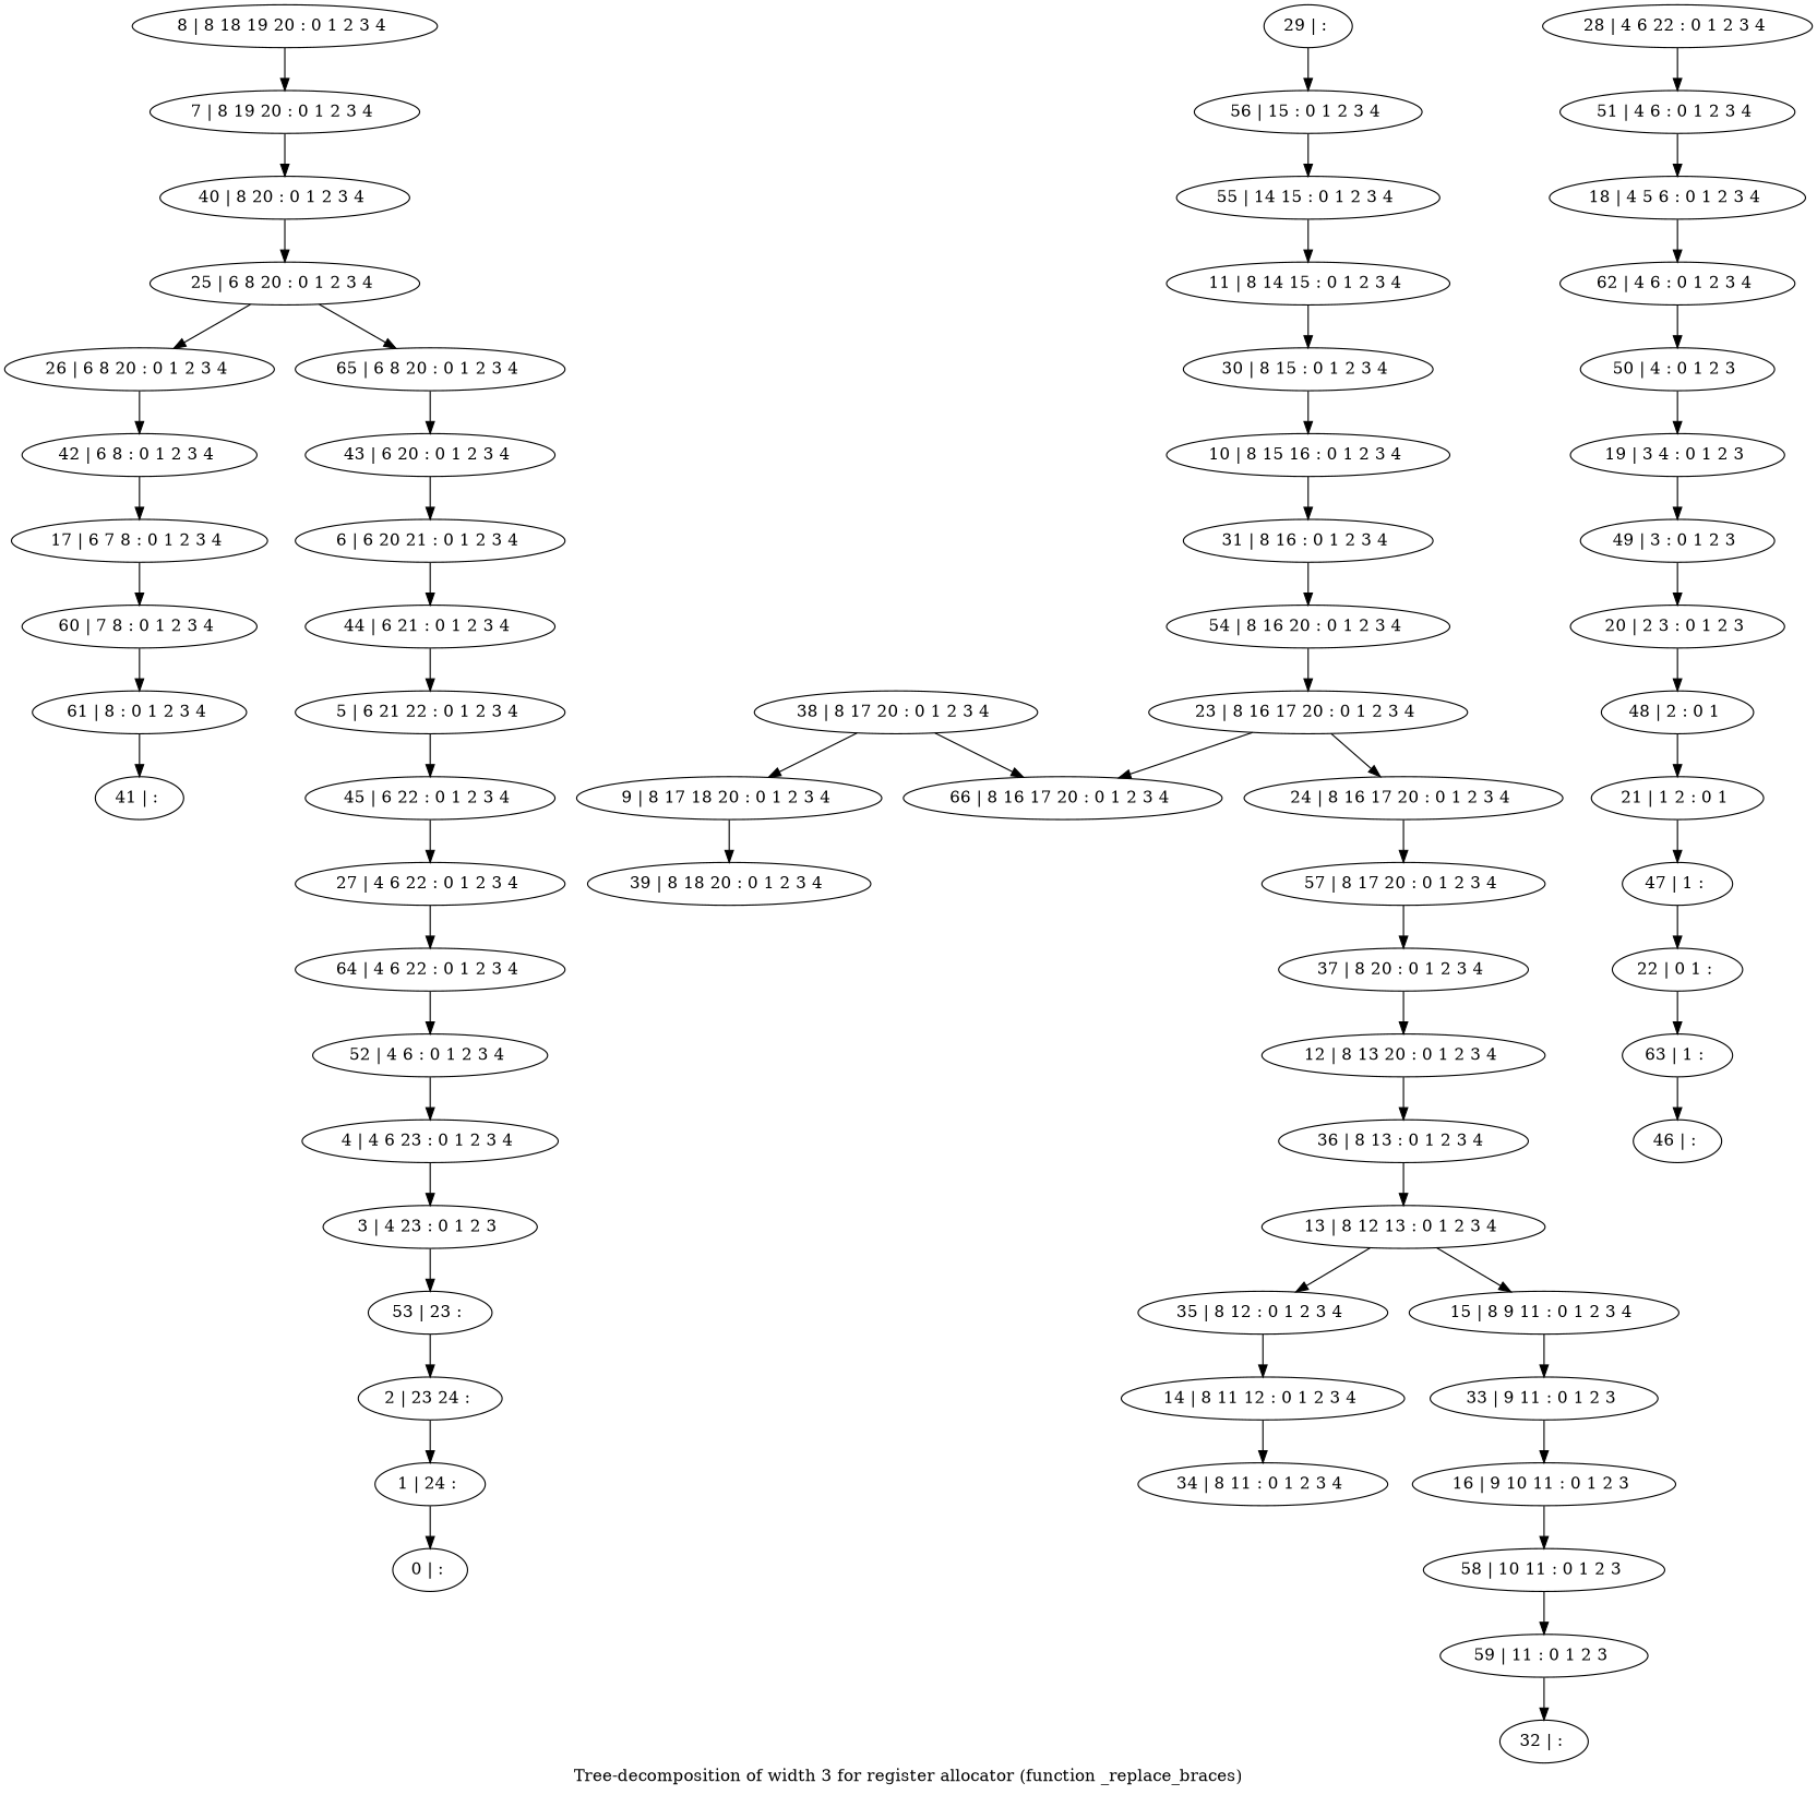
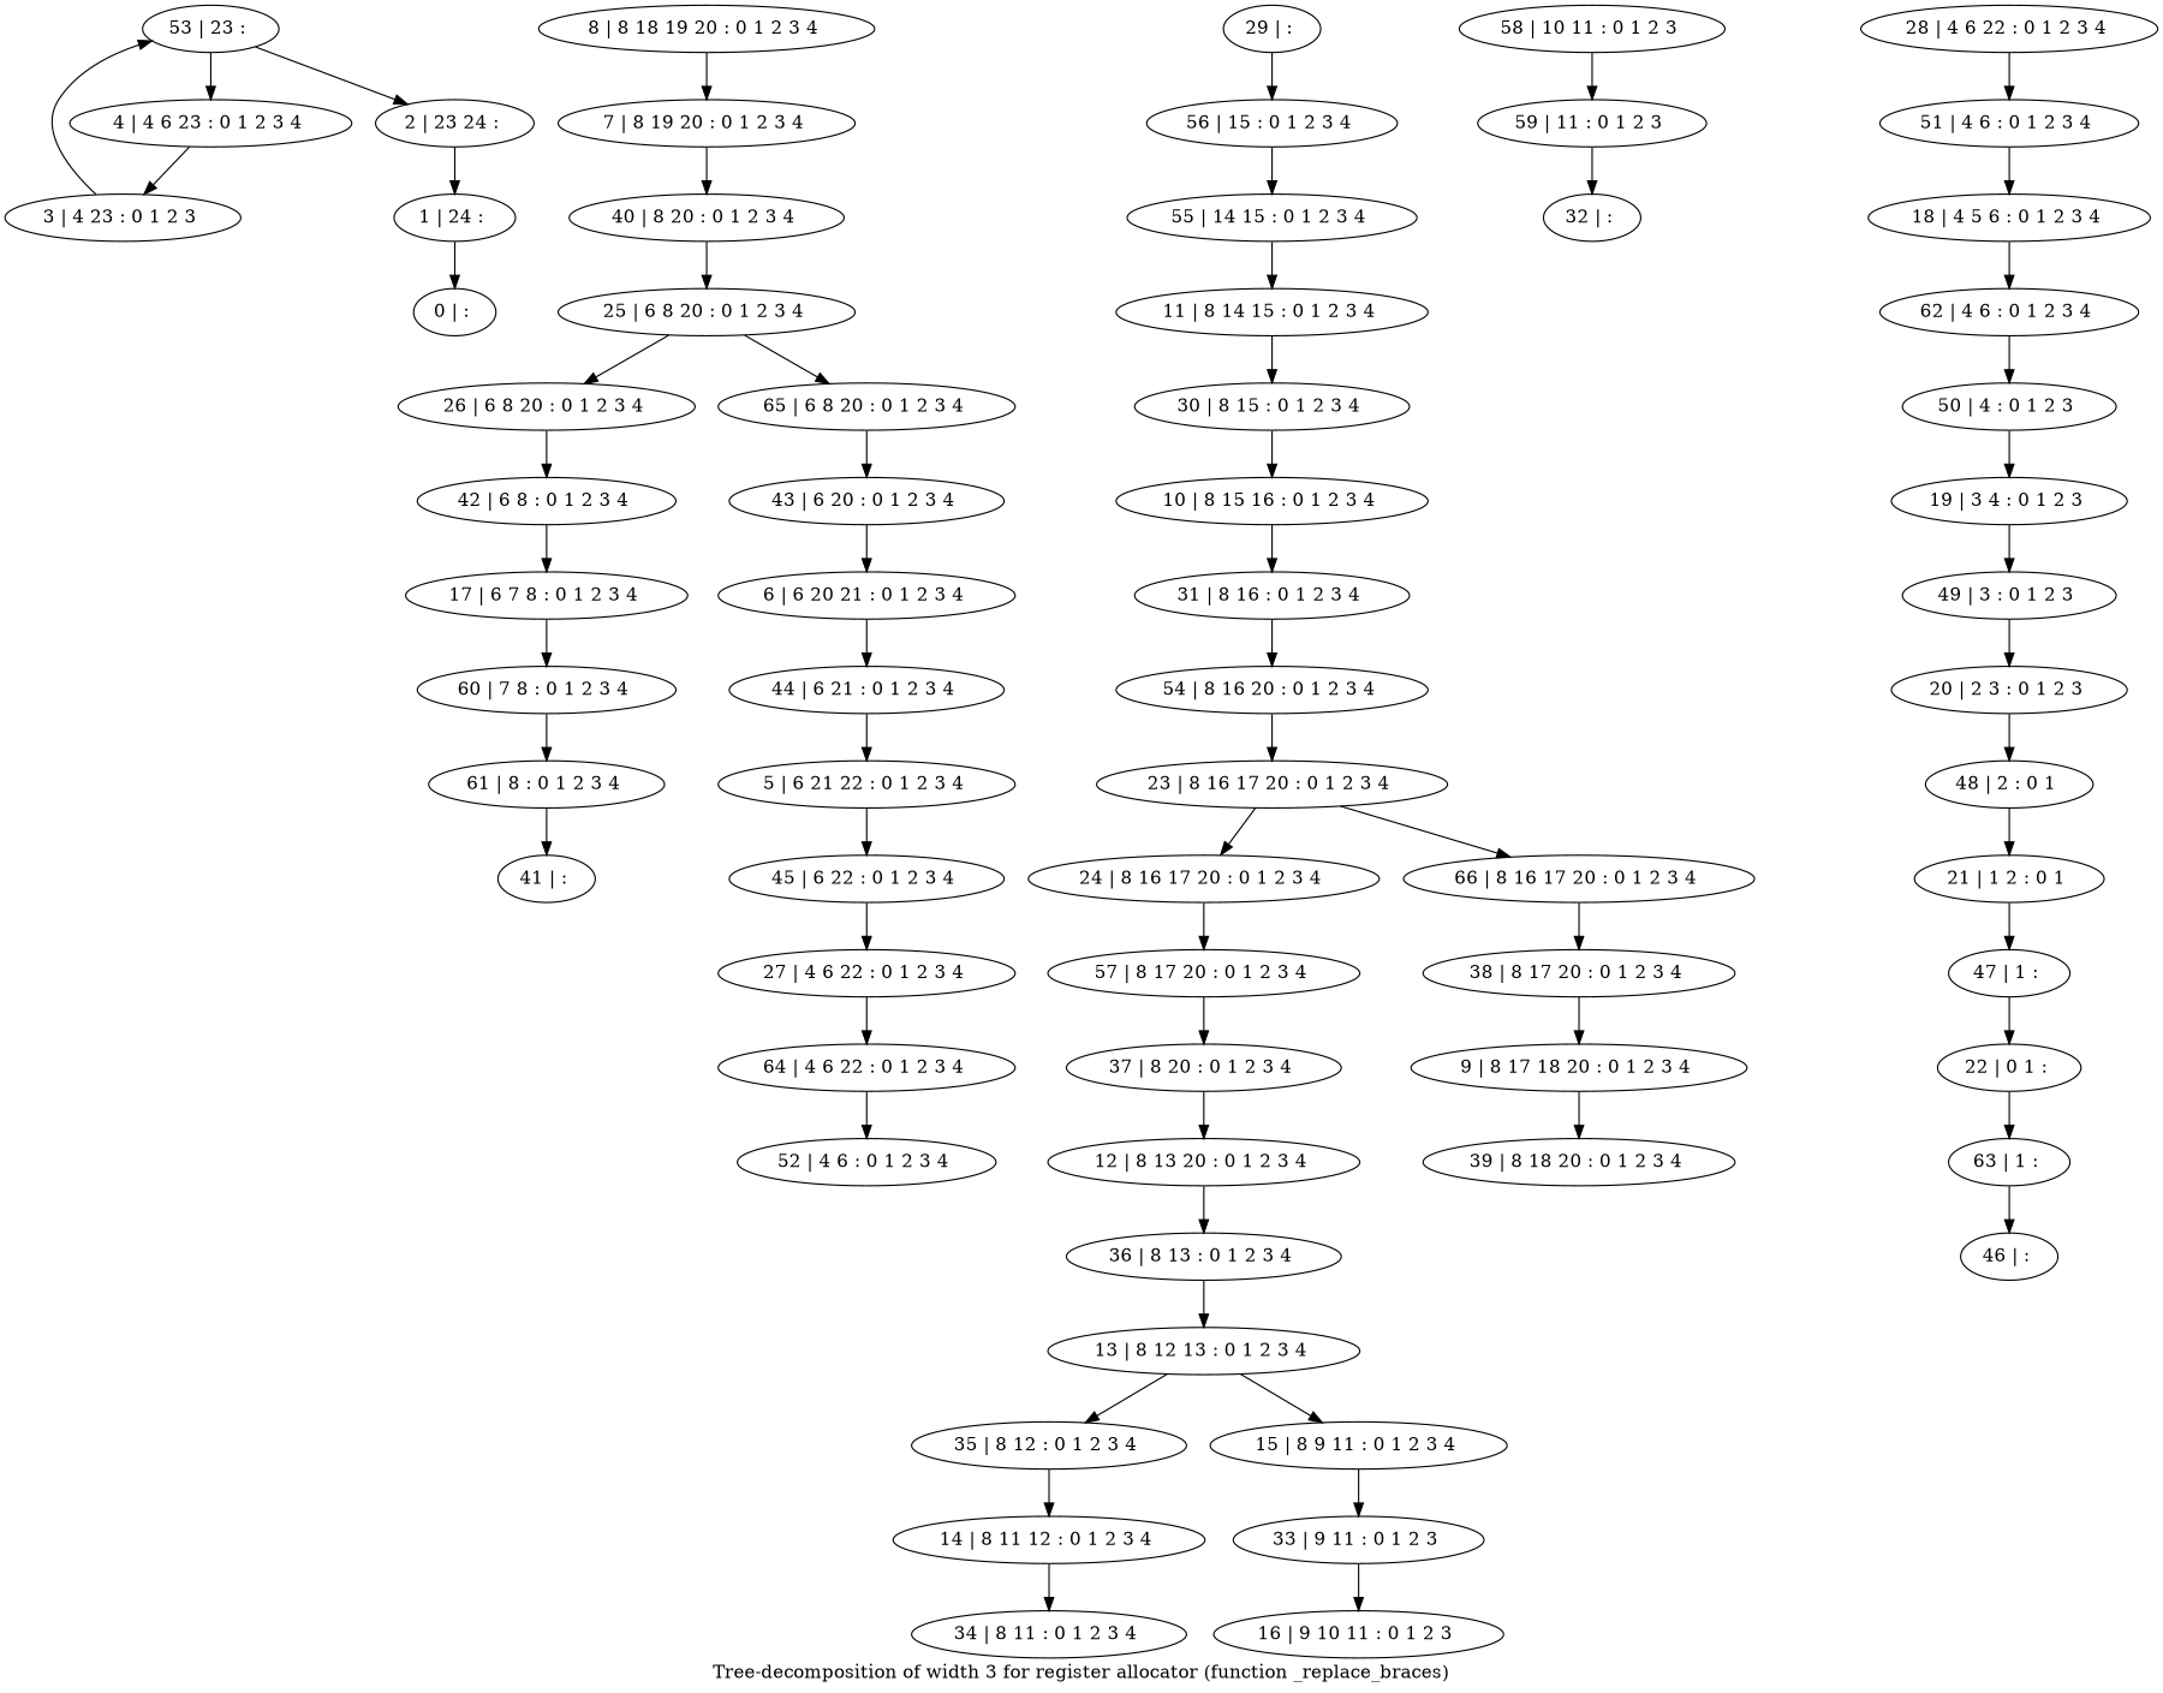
  digraph {
    label="Tree-decomposition of width 3 for register allocator (function _replace_braces)"
    n1 [label="0 | : "]
    n2 [label="1 | 24 : "]
    n3 [label="2 | 23 24 : "]
    n4 [label="3 | 4 23 : 0 1 2 3 "]
    n5 [label="53 | 23 : "]
    n6 [label="4 | 4 6 23 : 0 1 2 3 4 "]
    n7 [label="5 | 6 21 22 : 0 1 2 3 4 "]
    n8 [label="45 | 6 22 : 0 1 2 3 4 "]
    n9 [label="27 | 4 6 22 : 0 1 2 3 4 "]
    n10 [label="6 | 6 20 21 : 0 1 2 3 4 "]
    n11 [label="44 | 6 21 : 0 1 2 3 4 "]
    n12 [label="7 | 8 19 20 : 0 1 2 3 4 "]
    n13 [label="40 | 8 20 : 0 1 2 3 4 "]
    n14 [label="25 | 6 8 20 : 0 1 2 3 4 "]
    n15 [label="8 | 8 18 19 20 : 0 1 2 3 4 "]
    n16 [label="9 | 8 17 18 20 : 0 1 2 3 4 "]
    n17 [label="39 | 8 18 20 : 0 1 2 3 4 "]
    n18 [label="10 | 8 15 16 : 0 1 2 3 4 "]
    n19 [label="31 | 8 16 : 0 1 2 3 4 "]
    n20 [label="54 | 8 16 20 : 0 1 2 3 4 "]
    n21 [label="11 | 8 14 15 : 0 1 2 3 4 "]
    n22 [label="30 | 8 15 : 0 1 2 3 4 "]
    n23 [label="12 | 8 13 20 : 0 1 2 3 4 "]
    n24 [label="36 | 8 13 : 0 1 2 3 4 "]
    n25 [label="13 | 8 12 13 : 0 1 2 3 4 "]
    n26 [label="35 | 8 12 : 0 1 2 3 4 "]
    n27 [label="15 | 8 9 11 : 0 1 2 3 4 "]
    n28 [label="14 | 8 11 12 : 0 1 2 3 4 "]
    n29 [label="34 | 8 11 : 0 1 2 3 4 "]
    n30 [label="33 | 9 11 : 0 1 2 3 "]
    n31 [label="16 | 9 10 11 : 0 1 2 3 "]
    n32 [label="58 | 10 11 : 0 1 2 3 "]
    n33 [label="59 | 11 : 0 1 2 3 "]
    n34 [label="17 | 6 7 8 : 0 1 2 3 4 "]
    n35 [label="60 | 7 8 : 0 1 2 3 4 "]
    n36 [label="61 | 8 : 0 1 2 3 4 "]
    n37 [label="18 | 4 5 6 : 0 1 2 3 4 "]
    n38 [label="62 | 4 6 : 0 1 2 3 4 "]
    n39 [label="50 | 4 : 0 1 2 3 "]
    n40 [label="19 | 3 4 : 0 1 2 3 "]
    n41 [label="49 | 3 : 0 1 2 3 "]
    n42 [label="20 | 2 3 : 0 1 2 3 "]
    n43 [label="48 | 2 : 0 1 "]
    n44 [label="21 | 1 2 : 0 1 "]
    n45 [label="47 | 1 : "]
    n46 [label="22 | 0 1 : "]
    n47 [label="63 | 1 : "]
    n48 [label="46 | : "]
    n49 [label="23 | 8 16 17 20 : 0 1 2 3 4 "]
    n50 [label="24 | 8 16 17 20 : 0 1 2 3 4 "]
    n51 [label="66 | 8 16 17 20 : 0 1 2 3 4 "]
    n52 [label="57 | 8 17 20 : 0 1 2 3 4 "]
    n53 [label="38 | 8 17 20 : 0 1 2 3 4 "]
    n54 [label="37 | 8 20 : 0 1 2 3 4 "]
    n55 [label="26 | 6 8 20 : 0 1 2 3 4 "]
    n56 [label="65 | 6 8 20 : 0 1 2 3 4 "]
    n57 [label="42 | 6 8 : 0 1 2 3 4 "]
    n58 [label="43 | 6 20 : 0 1 2 3 4 "]
    n59 [label="64 | 4 6 22 : 0 1 2 3 4 "]
    n60 [label="28 | 4 6 22 : 0 1 2 3 4 "]
    n61 [label="51 | 4 6 : 0 1 2 3 4 "]
    n62 [label="52 | 4 6 : 0 1 2 3 4 "]
    n63 [label="29 | : "]
    n64 [label="56 | 15 : 0 1 2 3 4 "]
    n65 [label="55 | 14 15 : 0 1 2 3 4 "]
    n66 [label="32 | : "]
    n67 [label="41 | : "]
    n2 -> n1
    n3 -> n2
    n4 -> n5
    n5 -> n3
    n6 -> n4
    n7 -> n8
    n8 -> n9
    n9 -> n59
    n10 -> n11
    n11 -> n7
    n12 -> n13
    n13 -> n14
    n14 -> n55
    n14 -> n56
    n15 -> n12
    n16 -> n17
    n18 -> n19
    n19 -> n20
    n20 -> n49
    n21 -> n22
    n22 -> n18
    n23 -> n24
    n24 -> n25
    n25 -> n26
    n25 -> n27
    n26 -> n28
    n27 -> n30
    n28 -> n29
    n30 -> n31
-   n31 -> n32
    n32 -> n33
    n33 -> n66
    n34 -> n35
    n35 -> n36
    n36 -> n67
    n37 -> n38
    n38 -> n39
    n39 -> n40
    n40 -> n41
    n41 -> n42
    n42 -> n43
    n43 -> n44
    n44 -> n45
    n45 -> n46
    n46 -> n47
    n47 -> n48
    n49 -> n50
    n49 -> n51
    n50 -> n52
-   n53 -> n51
+   n51 -> n53
    n52 -> n54
    n53 -> n16
    n54 -> n23
    n55 -> n57
    n56 -> n58
    n57 -> n34
    n58 -> n10
    n59 -> n62
    n60 -> n61
    n61 -> n37
-   n62 -> n6
+   n5 -> n6
    n63 -> n64
    n64 -> n65
    n65 -> n21
  }
